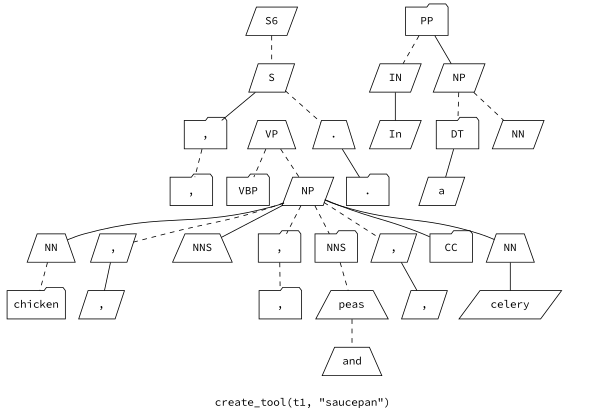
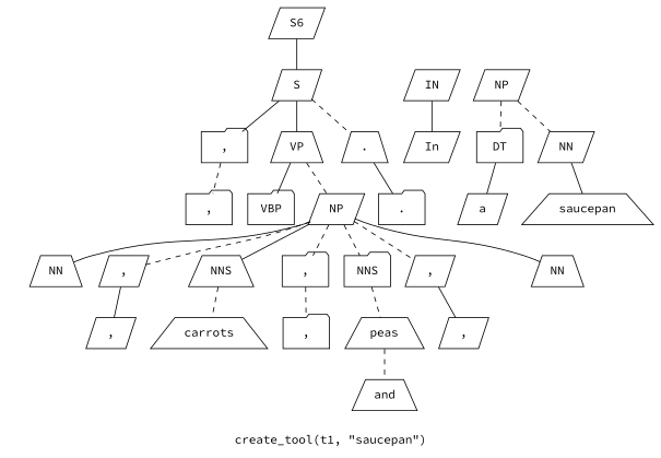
  graph {
    fontname="Source Code Pro"
    label="create_tool(t1, \"saucepan\")"
    node [fontname="Source Code Pro" shape=parallelogram]
    edge [fontname="Source Code Pro" style=solid]
    n1 [label=S6]
    n2 [label=S]
    n3 [label="," shape=folder]
    n4 [label=VP shape=trapezium]
    n5 [label="." shape=trapezium]
-   n6 [label=PP shape=folder]
    n7 [label=IN]
    n8 [label=NP]
    n9 [label="," shape=folder]
    n10 [label=VBP shape=folder]
    n11 [label=NP]
    n12 [label="." shape=folder]
    n13 [label=In]
    n14 [label=DT shape=folder]
    n15 [label=NN]
    n16 [label=a]
+   n17 [label=saucepan shape=trapezium]
    n18 [label=NN shape=trapezium]
    n19 [label=","]
    n20 [label=NNS shape=trapezium]
    n21 [label="," shape=folder]
    n22 [label=NNS shape=folder]
    n23 [label=","]
-   n24 [label=CC shape=folder]
    n25 [label=NN shape=trapezium]
-   n26 [label=chicken shape=folder]
    n27 [label=","]
+   n28 [label=carrots shape=trapezium]
    n29 [label="," shape=folder]
    n30 [label=peas shape=trapezium]
    n31 [label=","]
-   n32 [label=celery]
    n33 [label=and shape=trapezium]
-   n1 -- n2 [style=dashed]
+   n1 -- n2
    n2 -- n3
+   n2 -- n4
    n2 -- n5 [style=dashed]
    n3 -- n9 [style=dashed]
-   n4 -- n10 [style=dashed]
+   n4 -- n10
    n4 -- n11 [style=dashed]
    n5 -- n12
-   n6 -- n7 [style=dashed]
-   n6 -- n8
    n7 -- n13
    n8 -- n14 [style=dashed]
    n8 -- n15 [style=dashed]
    n11 -- n18
    n11 -- n19 [style=dashed]
    n11 -- n20
    n11 -- n21 [style=dashed]
    n11 -- n22 [style=dashed]
    n11 -- n23 [style=dashed]
-   n11 -- n24
    n11 -- n25
    n14 -- n16
-   n18 -- n26 [style=dashed]
+   n15 -- n17
    n19 -- n27
+   n20 -- n28 [style=dashed]
    n21 -- n29 [style=dashed]
    n22 -- n30 [style=dashed]
    n23 -- n31
-   n25 -- n32
    n30 -- n33 [style=dashed]
  }
